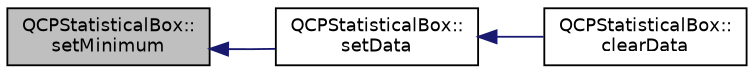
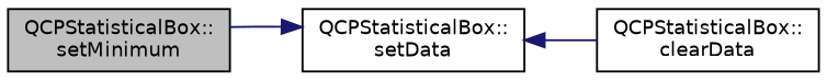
  digraph {
    rankdir=LR
    node [color=black fillcolor=white fontname=Helvetica fontsize=10 shape=record style=filled]
    edge [color=midnightblue dir=back fontname=Helvetica fontsize=10 labelfontname=Helvetica labelfontsize=10 style=solid]
    n1 [fillcolor=grey75 fontcolor=black height=0.2 label="QCPStatisticalBox::\lsetMinimum" width=0.4]
    n2 [height=0.2 label="QCPStatisticalBox::\lsetData" width=0.4]
    n3 [height=0.2 label="QCPStatisticalBox::\lclearData" width=0.4]
-   n1 -> n2
+   n2 -> n1
    n2 -> n3
  }
